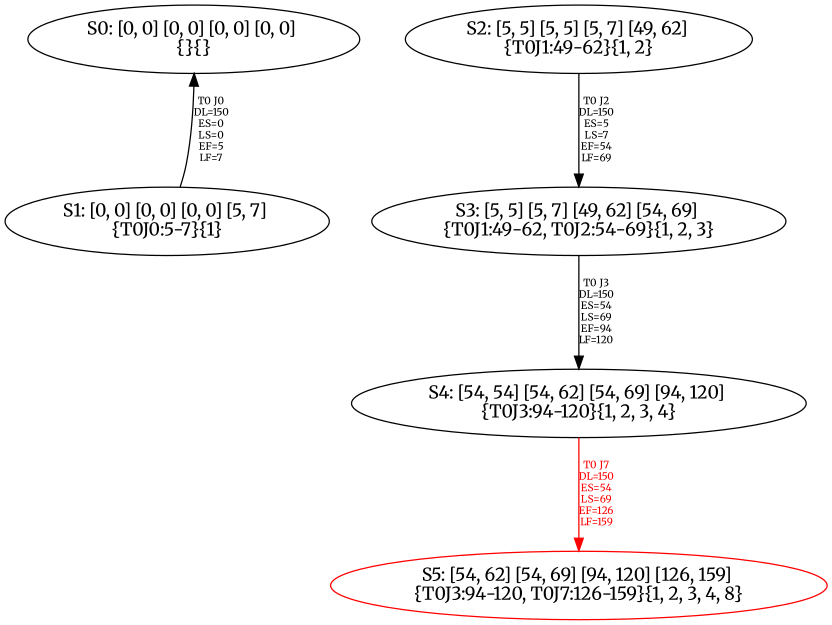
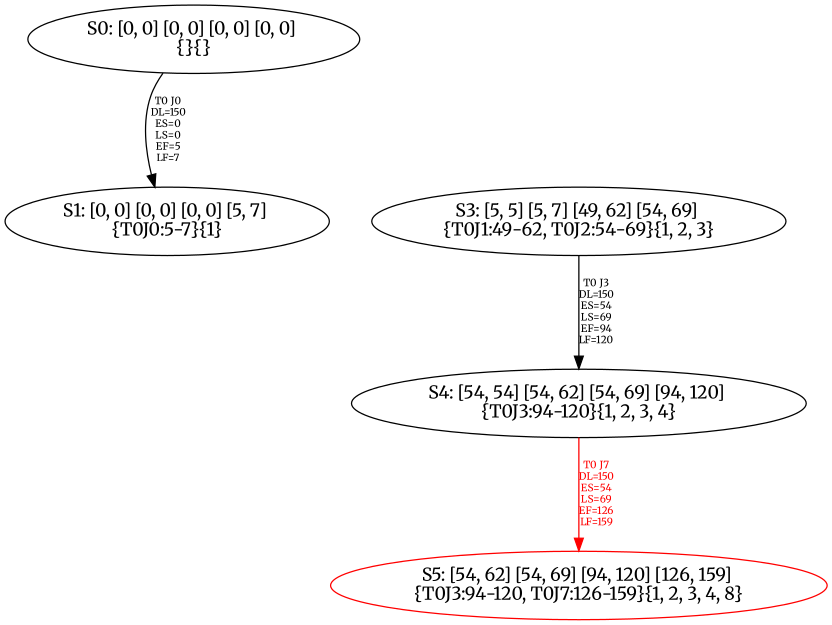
  digraph {
    fontname=Merriweather
    node [fontname=Merriweather]
    edge [fontname=Merriweather fontsize=8]
    n1 [label="S0: [0, 0] [0, 0] [0, 0] [0, 0] \n{}{}"]
    n2 [label="S1: [0, 0] [0, 0] [0, 0] [5, 7] \n{T0J0:5-7}{1}"]
-   n3 [label="S2: [5, 5] [5, 5] [5, 7] [49, 62] \n{T0J1:49-62}{1, 2}"]
    n4 [label="S3: [5, 5] [5, 7] [49, 62] [54, 69] \n{T0J1:49-62, T0J2:54-69}{1, 2, 3}"]
    n5 [label="S4: [54, 54] [54, 62] [54, 69] [94, 120] \n{T0J3:94-120}{1, 2, 3, 4}"]
    n6 [color=Red label="S5: [54, 62] [54, 69] [94, 120] [126, 159] \n{T0J3:94-120, T0J7:126-159}{1, 2, 3, 4, 8}"]
-   n2 -> n1 [label="T0 J0\nDL=150\nES=0\nLS=0\nEF=5\nLF=7"]
-   n3 -> n4 [label="T0 J2\nDL=150\nES=5\nLS=7\nEF=54\nLF=69"]
+   n1 -> n2 [label="T0 J0\nDL=150\nES=0\nLS=0\nEF=5\nLF=7"]
    n4 -> n5 [label="T0 J3\nDL=150\nES=54\nLS=69\nEF=94\nLF=120"]
    n5 -> n6 [color=Red fontcolor=Red label="T0 J7\nDL=150\nES=54\nLS=69\nEF=126\nLF=159"]
  }
